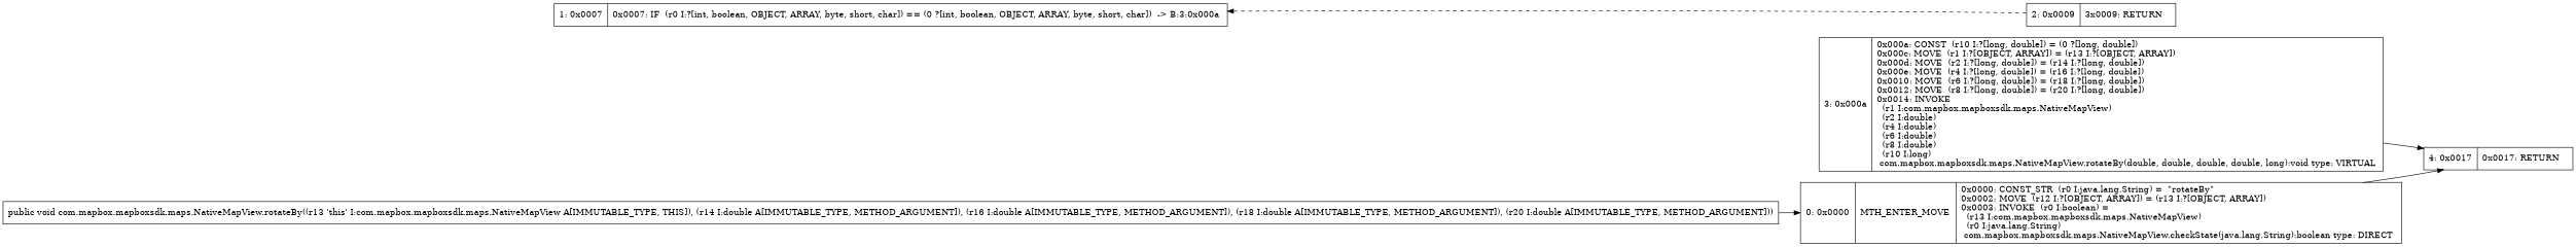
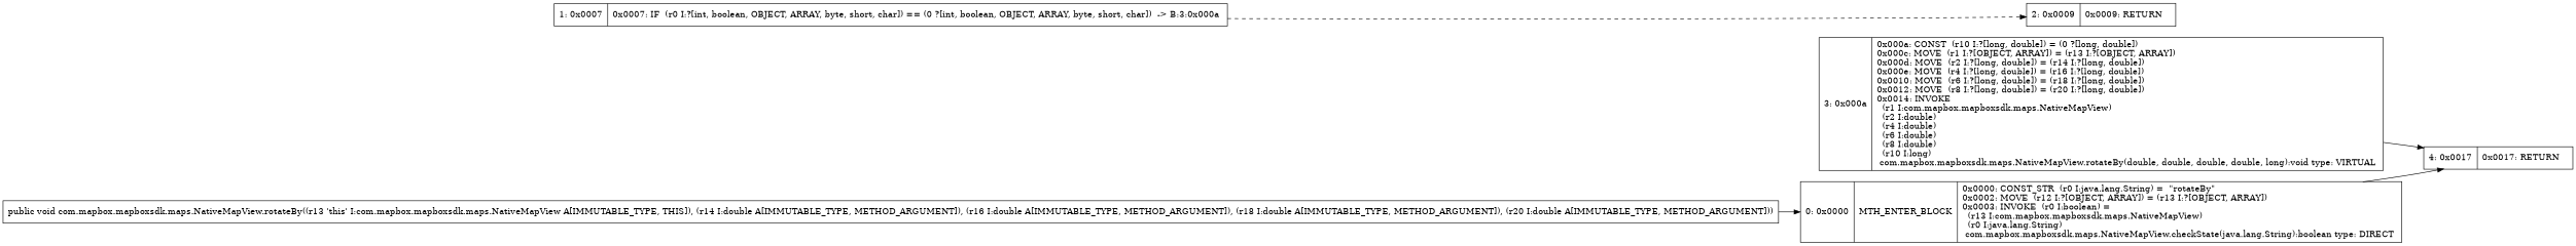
  digraph {
    rankdir=LR
    node [shape=record]
-   n1 [label="{0\:\ 0x0000|MTH_ENTER_MOVE\l|0x0000: CONST_STR  (r0 I:java.lang.String) =  \"rotateBy\" \l0x0002: MOVE  (r12 I:?[OBJECT, ARRAY]) = (r13 I:?[OBJECT, ARRAY]) \l0x0003: INVOKE  (r0 I:boolean) = \l  (r13 I:com.mapbox.mapboxsdk.maps.NativeMapView)\l  (r0 I:java.lang.String)\l com.mapbox.mapboxsdk.maps.NativeMapView.checkState(java.lang.String):boolean type: DIRECT \l}"]
+   n1 [label="{0\:\ 0x0000|MTH_ENTER_BLOCK\l|0x0000: CONST_STR  (r0 I:java.lang.String) =  \"rotateBy\" \l0x0002: MOVE  (r12 I:?[OBJECT, ARRAY]) = (r13 I:?[OBJECT, ARRAY]) \l0x0003: INVOKE  (r0 I:boolean) = \l  (r13 I:com.mapbox.mapboxsdk.maps.NativeMapView)\l  (r0 I:java.lang.String)\l com.mapbox.mapboxsdk.maps.NativeMapView.checkState(java.lang.String):boolean type: DIRECT \l}"]
    n2 [label="{4\:\ 0x0017|0x0017: RETURN   \l}"]
    n3 [label="{1\:\ 0x0007|0x0007: IF  (r0 I:?[int, boolean, OBJECT, ARRAY, byte, short, char]) == (0 ?[int, boolean, OBJECT, ARRAY, byte, short, char])  \-\> B:3:0x000a \l}"]
-   n4 [label="{2\:\ 0x0009|3x0009: RETURN   \l}"]
+   n4 [label="{2\:\ 0x0009|0x0009: RETURN   \l}"]
    n5 [label="{3\:\ 0x000a|0x000a: CONST  (r10 I:?[long, double]) = (0 ?[long, double]) \l0x000c: MOVE  (r1 I:?[OBJECT, ARRAY]) = (r13 I:?[OBJECT, ARRAY]) \l0x000d: MOVE  (r2 I:?[long, double]) = (r14 I:?[long, double]) \l0x000e: MOVE  (r4 I:?[long, double]) = (r16 I:?[long, double]) \l0x0010: MOVE  (r6 I:?[long, double]) = (r18 I:?[long, double]) \l0x0012: MOVE  (r8 I:?[long, double]) = (r20 I:?[long, double]) \l0x0014: INVOKE  \l  (r1 I:com.mapbox.mapboxsdk.maps.NativeMapView)\l  (r2 I:double)\l  (r4 I:double)\l  (r6 I:double)\l  (r8 I:double)\l  (r10 I:long)\l com.mapbox.mapboxsdk.maps.NativeMapView.rotateBy(double, double, double, double, long):void type: VIRTUAL \l}"]
    n6 [label="{public void com.mapbox.mapboxsdk.maps.NativeMapView.rotateBy((r13 'this' I:com.mapbox.mapboxsdk.maps.NativeMapView A[IMMUTABLE_TYPE, THIS]), (r14 I:double A[IMMUTABLE_TYPE, METHOD_ARGUMENT]), (r16 I:double A[IMMUTABLE_TYPE, METHOD_ARGUMENT]), (r18 I:double A[IMMUTABLE_TYPE, METHOD_ARGUMENT]), (r20 I:double A[IMMUTABLE_TYPE, METHOD_ARGUMENT])) }"]
    n1 -> n2
-   n4 -> n3 [style=dashed]
+   n3 -> n4 [style=dashed]
    n5 -> n2
    n6 -> n1
  }
